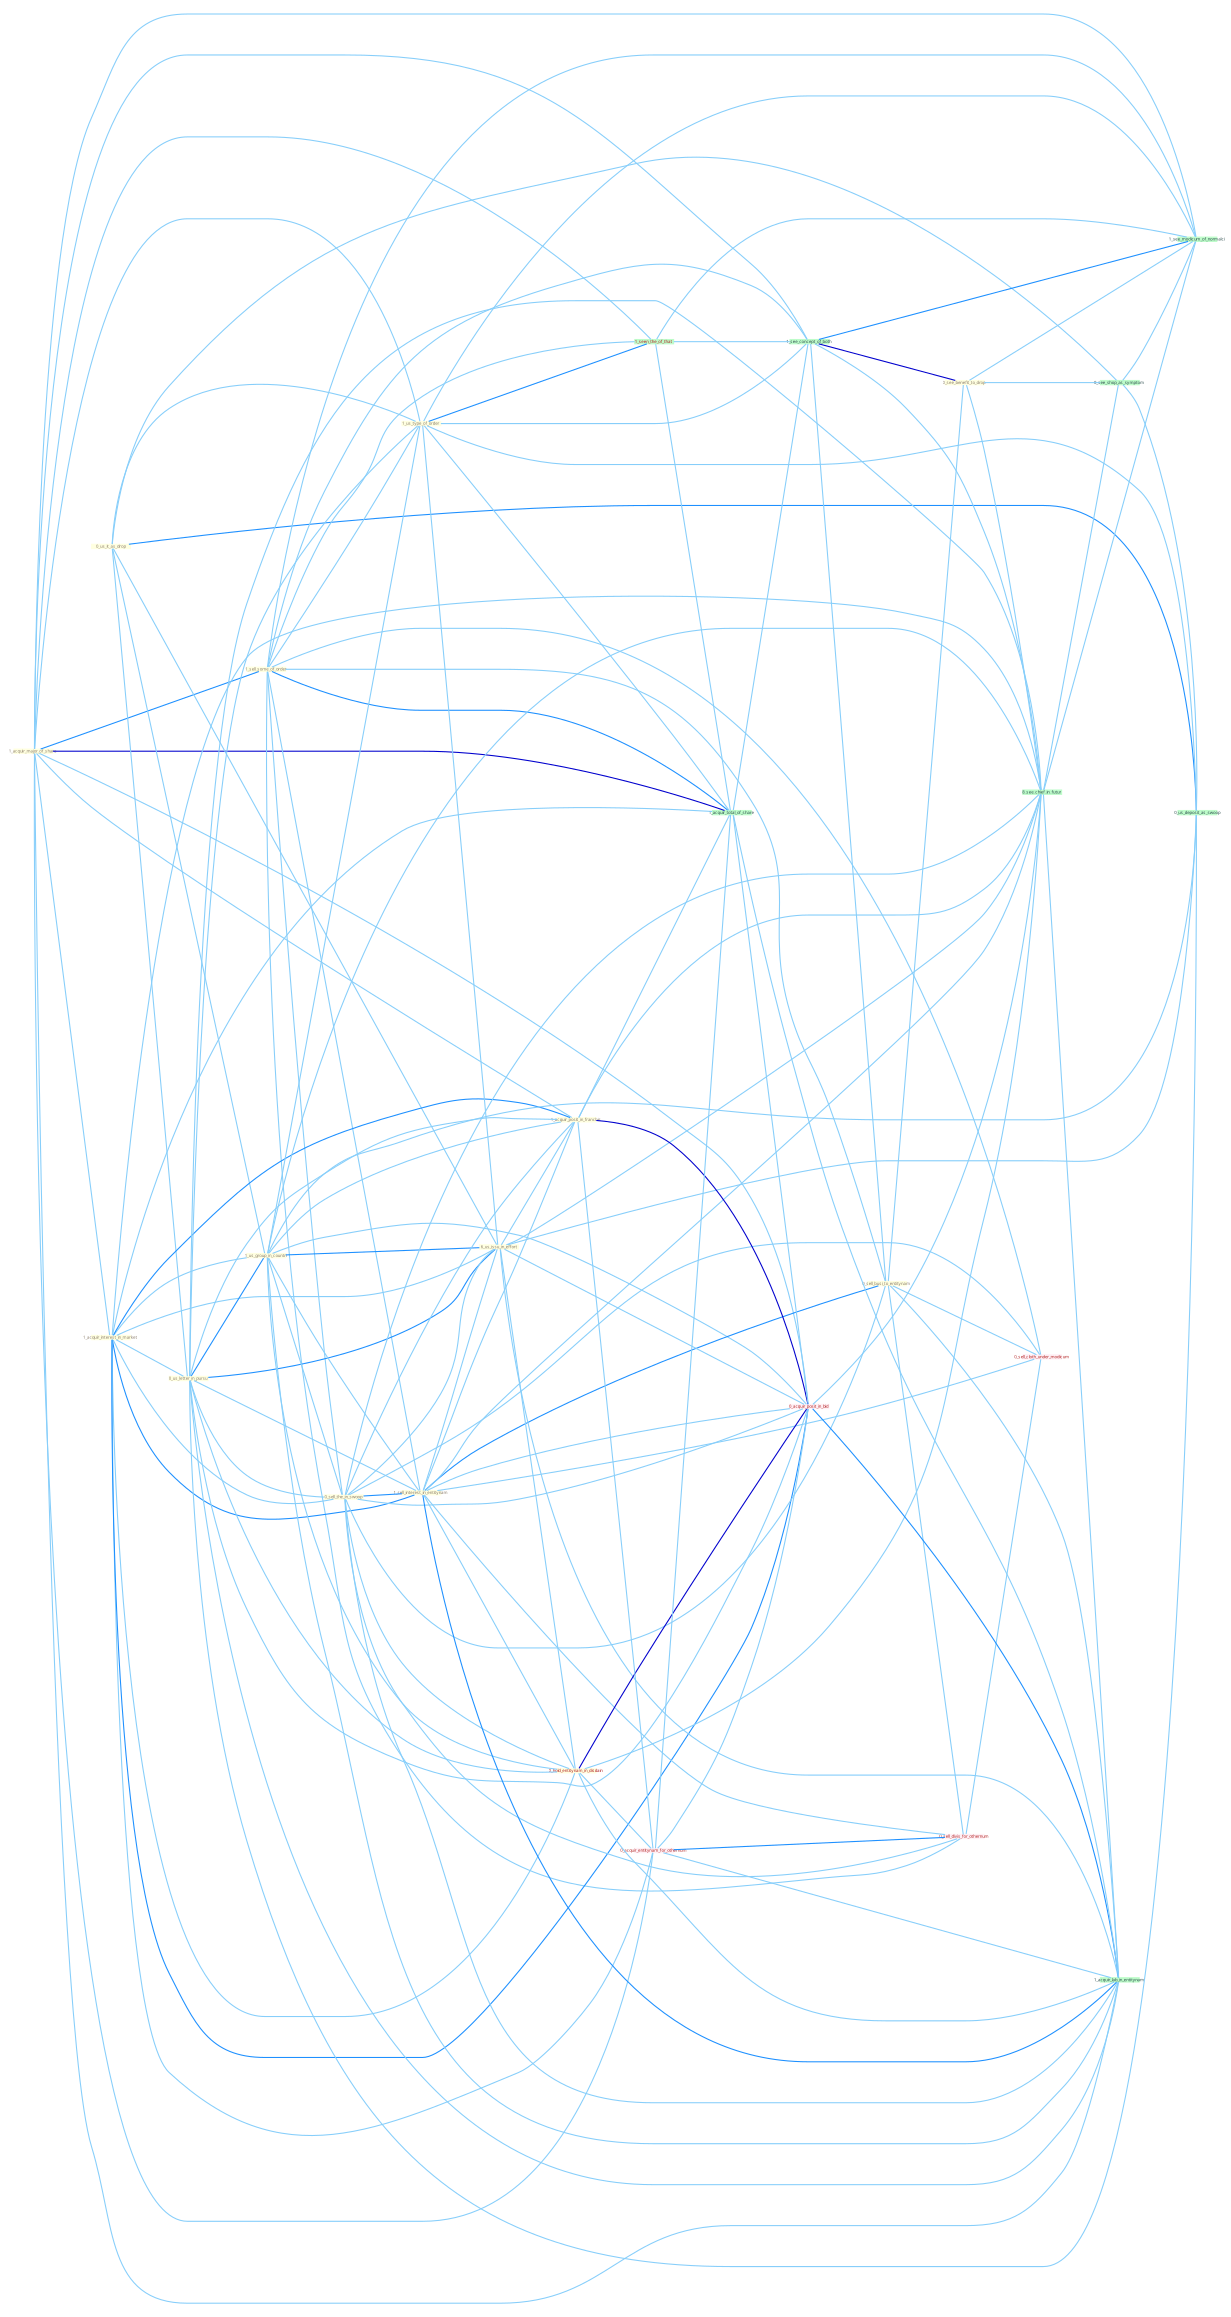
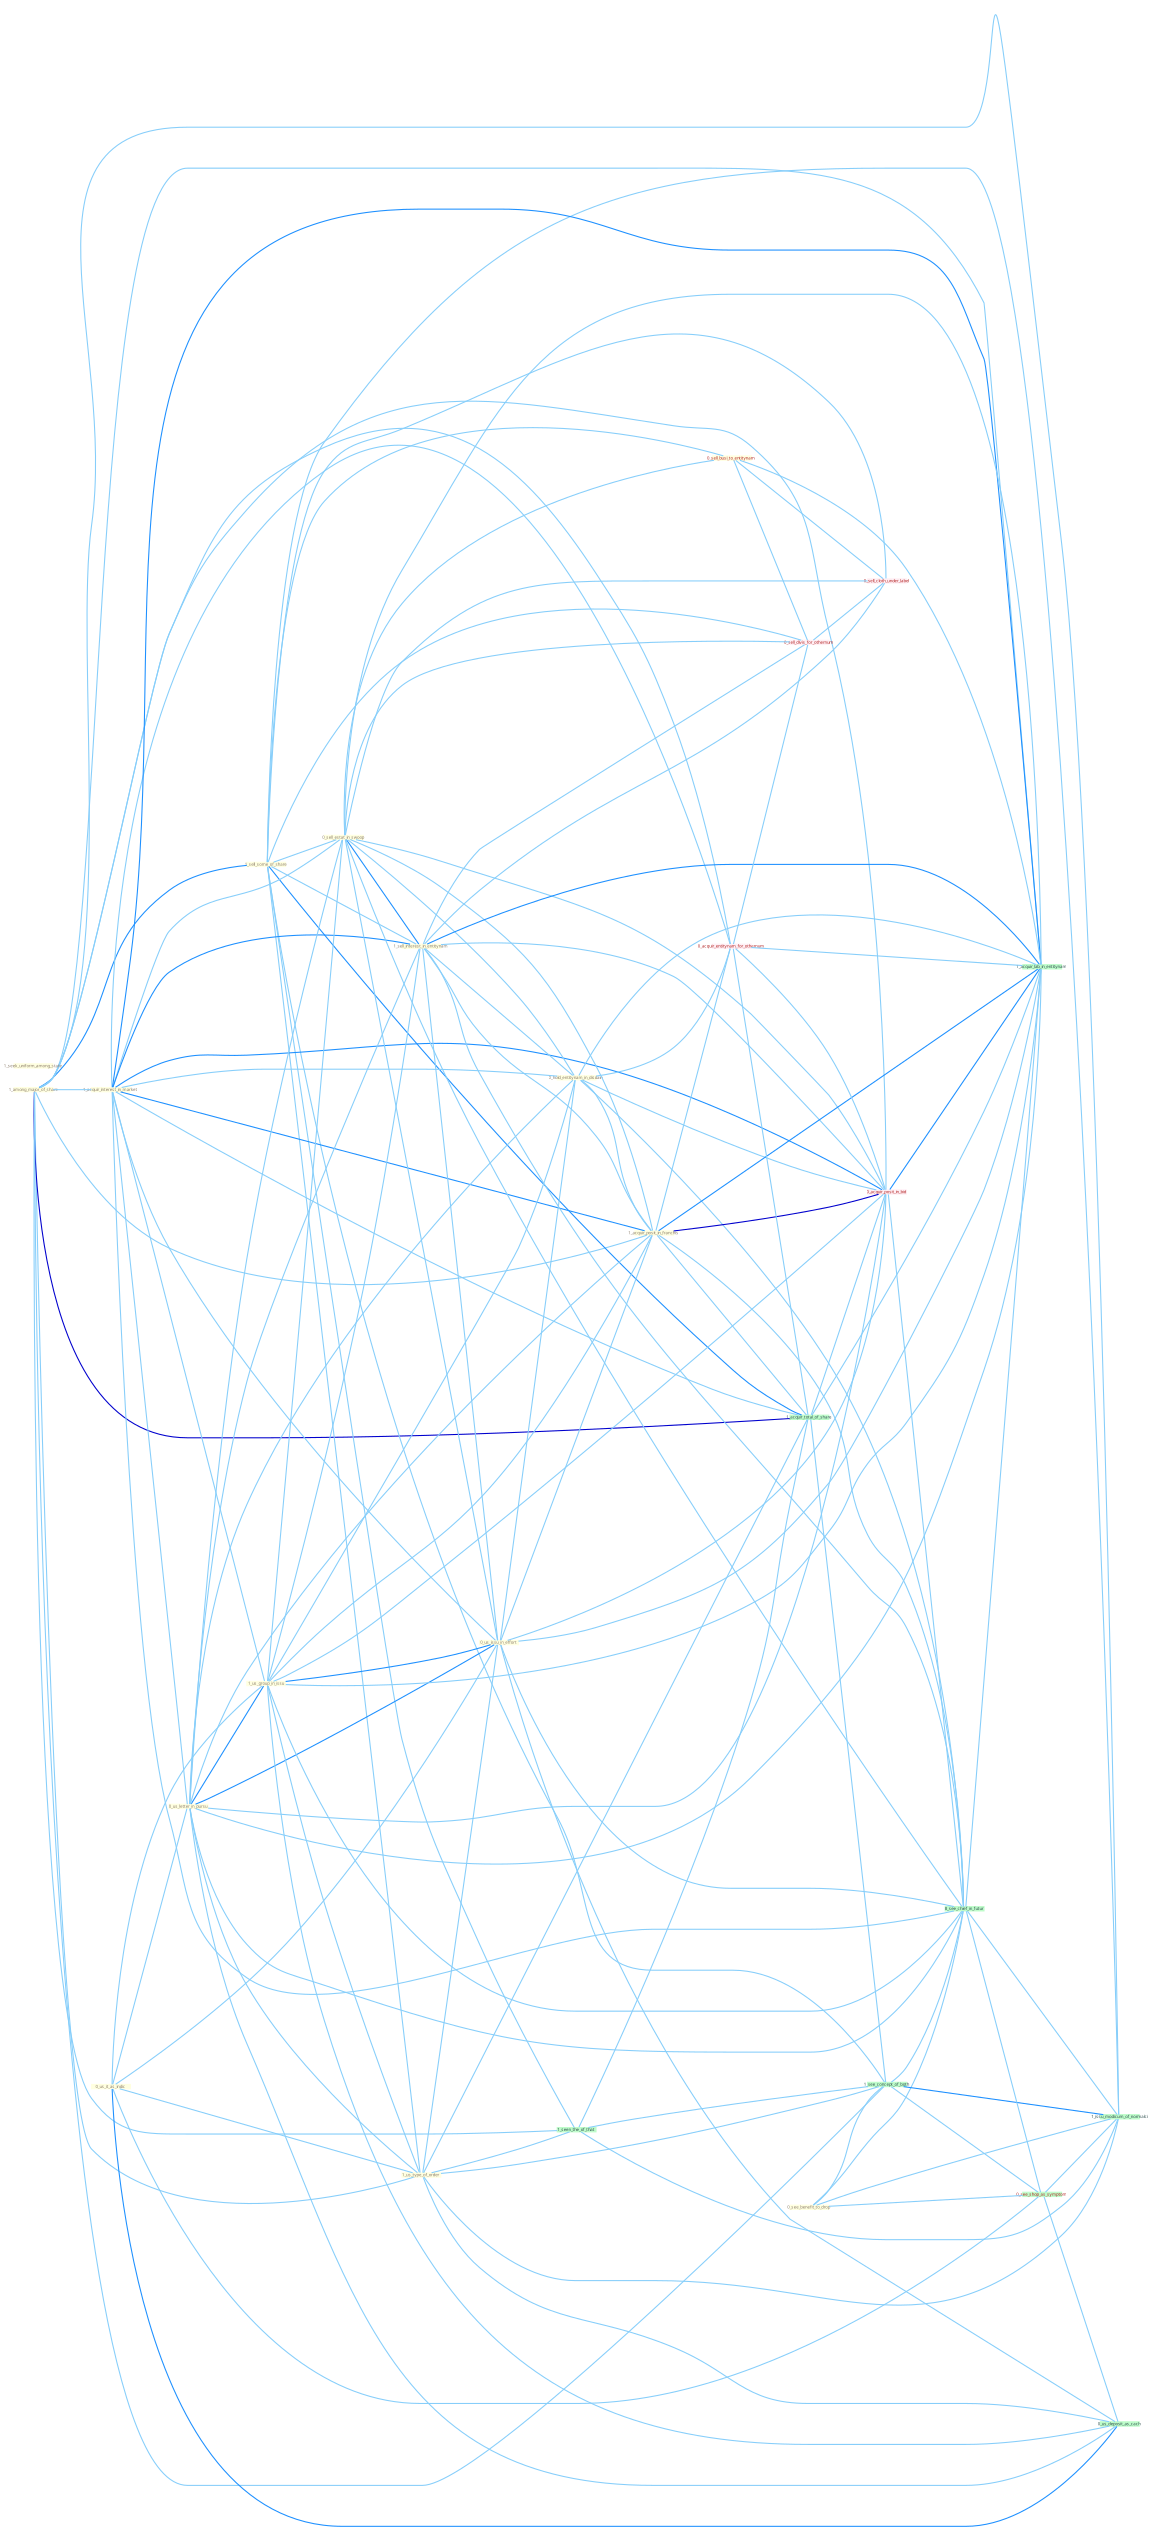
  graph {
    fontname="Noto Sans"
    rankdir=LR
    node [color="#ffffe0" fixedsize=true fontcolor="#8b7d6b" fontname="Noto Sans" fontsize=4 shape=polygon style=filled]
    edge [color="#87cefa" fontname="Noto Sans" w=1]
-   "1_acquir_major_of_share " [height=.06 width=.5]
-   "0_us_it_as_indic " [height=.06 width=.5 label="0_us_it_as_drop"]
-   "1_sell_some_of_share " [height=.06 width=.5 label="1_sell_some_of_order"]
+   "1_acquir_major_of_share " [height=.06 width=.5 label="1_among_major_of_share"]
+   "0_us_it_as_indic " [height=.06 width=.5]
+   "1_sell_some_of_share " [height=.06 width=.5]
    "1_acquir_interest_in_market " [height=.06 width=.5]
    "0_us_letter_in_pursu " [height=.06 width=.5]
-   "1_us_group_in_countri " [height=.06 width=.5]
+   "1_us_group_in_countri " [height=.06 width=.5 label="1_us_group_in_issu"]
    "1_us_type_of_order " [height=.06 width=.5]
-   "0_sell_estat_in_swoop " [height=.06 width=.5 label="0_sell_the_in_swoop"]
+   "0_sell_estat_in_swoop " [height=.06 width=.5]
    "1_sell_interest_in_entitynam " [height=.06 width=.5]
-   "0_sell_busi_to_entitynam " [height=.06 width=.5]
-   "0_us_issu_in_effort " [height=.06 width=.5 label="6_us_issu_in_effort"]
-   "0_hold_entitynam_in_disdain " [fontcolor="#b22222" height=.06 width=.5]
+   "0_sell_busi_to_entitynam " [fontcolor="#b22222" height=.06 width=.5]
+   "0_us_issu_in_effort " [height=.06 width=.5]
+   "0_hold_entitynam_in_disdain " [height=.06 width=.5]
+   "1_seek_uniform_among_state " [height=.06 width=.5]
    "1_acquir_posit_in_franchis " [height=.06 width=.5]
    "0_see_benefit_to_drop " [height=.06 width=.5]
    "0_acquir_entitynam_for_othernum " [color="#fff0f5" fontcolor="#b22222" height=.06 width=.5]
    "0_sell_divis_for_othernum " [color="#fff0f5" fontcolor="#b22222" height=.06 width=.5]
-   "0_sell_cloth_under_label " [color="#fff0f5" fontcolor="#b22222" height=.06 width=.5 label="0_sell_cloth_under_modicum"]
+   "0_sell_cloth_under_label " [color="#fff0f5" fontcolor="#b22222" height=.06 width=.5]
    "0_acquir_posit_in_bid " [color="#fff0f5" fontcolor="#b22222" height=.06 width=.5]
-   "1_seen_the_of_that " [color="#BDFCC9" fontcolor="#b22222" height=.06 width=.5]
+   "1_seen_the_of_that " [color="#BDFCC9" fontcolor="#2f4f4f" height=.06 width=.5]
    "1_acquir_total_of_share " [color="#BDFCC9" fontcolor="#2f4f4f" height=.06 width=.5]
    "1_see_concept_of_both " [color="#BDFCC9" fontcolor="#2f4f4f" height=.06 width=.5]
    "1_acquir_lab_in_entitynam " [color="#BDFCC9" fontcolor="#2f4f4f" height=.06 width=.5]
-   "1_see_modicum_of_normalci " [color="#BDFCC9" fontcolor="#2f4f4f" height=.06 width=.5]
-   "0_see_shop_as_symptom " [color="#BDFCC9" fontcolor="#2f4f4f" height=.06 width=.5]
-   "0_us_deposit_as_cach " [color="#BDFCC9" fontcolor="#2f4f4f" height=.06 width=.5 label="0_us_deposit_as_swoop"]
+   "1_see_modicum_of_normalci " [color="#BDFCC9" fontcolor="#2f4f4f" height=.06 width=.5 label="1_issu_modicum_of_normalci"]
+   "0_see_shop_as_symptom " [color="#BDFCC9" fontcolor="#b22222" height=.06 width=.5]
+   "0_us_deposit_as_cach " [color="#BDFCC9" fontcolor="#2f4f4f" height=.06 width=.5]
    n27 [color="#BDFCC9" fontcolor="#2f4f4f" height=.06 label="8_see_chief_in_futur" width=.5]
    subgraph sub_1 {
      "1_acquir_major_of_share "
      "0_us_it_as_indic "
      "1_sell_some_of_share "
      "1_acquir_interest_in_market "
      "0_us_letter_in_pursu "
      "1_us_group_in_countri "
      "1_us_type_of_order "
      "0_sell_estat_in_swoop "
      "1_sell_interest_in_entitynam "
      "0_sell_busi_to_entitynam "
      "0_us_issu_in_effort "
      "0_hold_entitynam_in_disdain "
+     "1_seek_uniform_among_state "
      "1_acquir_posit_in_franchis "
      "0_see_benefit_to_drop "
    }
    subgraph sub_2 {
      "0_acquir_entitynam_for_othernum "
      "0_sell_divis_for_othernum "
      "0_sell_cloth_under_label "
      "0_acquir_posit_in_bid "
    }
    "1_acquir_major_of_share " -- "1_sell_some_of_share " [color="#1e90ff" w=2]
    "1_acquir_major_of_share " -- "1_acquir_interest_in_market "
    "1_acquir_major_of_share " -- "1_us_type_of_order "
    "1_acquir_major_of_share " -- "1_acquir_posit_in_franchis "
    "1_acquir_major_of_share " -- "0_acquir_entitynam_for_othernum "
    "1_acquir_major_of_share " -- "0_acquir_posit_in_bid "
    "1_acquir_major_of_share " -- "1_seen_the_of_that "
    "1_acquir_major_of_share " -- "1_acquir_total_of_share " [color="#0000cd" w=3]
    "1_acquir_major_of_share " -- "1_see_concept_of_both "
    "1_acquir_major_of_share " -- "1_acquir_lab_in_entitynam "
    "1_acquir_major_of_share " -- "1_see_modicum_of_normalci "
    "0_us_it_as_indic " -- "0_us_letter_in_pursu "
    "0_us_it_as_indic " -- "1_us_group_in_countri "
    "0_us_it_as_indic " -- "1_us_type_of_order "
    "0_us_it_as_indic " -- "0_us_issu_in_effort "
    "0_us_it_as_indic " -- "0_see_shop_as_symptom "
    "0_us_it_as_indic " -- "0_us_deposit_as_cach " [color="#1e90ff" w=2]
    "1_sell_some_of_share " -- "1_us_type_of_order "
    "1_sell_some_of_share " -- "0_sell_estat_in_swoop "
    "1_sell_some_of_share " -- "1_sell_interest_in_entitynam "
    "1_sell_some_of_share " -- "0_sell_busi_to_entitynam "
    "1_sell_some_of_share " -- "0_sell_divis_for_othernum "
    "1_sell_some_of_share " -- "0_sell_cloth_under_label "
    "1_sell_some_of_share " -- "1_seen_the_of_that "
    "1_sell_some_of_share " -- "1_acquir_total_of_share " [color="#1e90ff" w=2]
    "1_sell_some_of_share " -- "1_see_concept_of_both "
    "1_sell_some_of_share " -- "1_see_modicum_of_normalci "
    "1_acquir_interest_in_market " -- "0_us_letter_in_pursu "
    "1_acquir_interest_in_market " -- "1_us_group_in_countri "
    "1_acquir_interest_in_market " -- "0_sell_estat_in_swoop "
    "1_acquir_interest_in_market " -- "1_sell_interest_in_entitynam " [color="#1e90ff" w=2]
    "1_acquir_interest_in_market " -- "0_us_issu_in_effort "
    "1_acquir_interest_in_market " -- "0_hold_entitynam_in_disdain "
    "1_acquir_interest_in_market " -- "1_acquir_posit_in_franchis " [color="#1e90ff" w=2]
    "1_acquir_interest_in_market " -- "0_acquir_entitynam_for_othernum "
    "1_acquir_interest_in_market " -- "0_acquir_posit_in_bid " [color="#1e90ff" w=2]
    "1_acquir_interest_in_market " -- "1_acquir_total_of_share "
+   "1_acquir_interest_in_market " -- "1_acquir_lab_in_entitynam " [color="#1e90ff" w=2]
    "1_acquir_interest_in_market " -- n27
    "0_us_letter_in_pursu " -- "1_us_group_in_countri " [color="#1e90ff" w=2]
    "0_us_letter_in_pursu " -- "1_us_type_of_order "
    "0_us_letter_in_pursu " -- "0_sell_estat_in_swoop "
    "0_us_letter_in_pursu " -- "1_sell_interest_in_entitynam "
    "0_us_letter_in_pursu " -- "0_us_issu_in_effort " [color="#1e90ff" w=2]
    "0_us_letter_in_pursu " -- "0_hold_entitynam_in_disdain "
    "0_us_letter_in_pursu " -- "1_acquir_posit_in_franchis "
    "0_us_letter_in_pursu " -- "0_acquir_posit_in_bid "
    "0_us_letter_in_pursu " -- "1_acquir_lab_in_entitynam "
    "0_us_letter_in_pursu " -- "0_us_deposit_as_cach "
    "0_us_letter_in_pursu " -- n27
    "1_us_group_in_countri " -- "1_us_type_of_order "
    "1_us_group_in_countri " -- "0_sell_estat_in_swoop "
    "1_us_group_in_countri " -- "1_sell_interest_in_entitynam "
    "1_us_group_in_countri " -- "0_us_issu_in_effort " [color="#1e90ff" w=2]
    "1_us_group_in_countri " -- "0_hold_entitynam_in_disdain "
    "1_us_group_in_countri " -- "1_acquir_posit_in_franchis "
    "1_us_group_in_countri " -- "0_acquir_posit_in_bid "
    "1_us_group_in_countri " -- "1_acquir_lab_in_entitynam "
    "1_us_group_in_countri " -- "0_us_deposit_as_cach "
    "1_us_group_in_countri " -- n27
    "1_us_type_of_order " -- "0_us_issu_in_effort "
-   "1_us_type_of_order " -- "1_seen_the_of_that " [color="#1e90ff"]
+   "1_us_type_of_order " -- "1_seen_the_of_that "
    "1_us_type_of_order " -- "1_acquir_total_of_share "
    "1_us_type_of_order " -- "1_see_concept_of_both "
    "1_us_type_of_order " -- "1_see_modicum_of_normalci "
    "1_us_type_of_order " -- "0_us_deposit_as_cach "
    "0_sell_estat_in_swoop " -- "1_sell_interest_in_entitynam " [color="#1e90ff" w=2]
    "0_sell_estat_in_swoop " -- "0_sell_busi_to_entitynam "
    "0_sell_estat_in_swoop " -- "0_us_issu_in_effort "
    "0_sell_estat_in_swoop " -- "0_hold_entitynam_in_disdain "
    "0_sell_estat_in_swoop " -- "1_acquir_posit_in_franchis "
    "0_sell_estat_in_swoop " -- "0_sell_divis_for_othernum "
    "0_sell_estat_in_swoop " -- "0_sell_cloth_under_label "
    "0_sell_estat_in_swoop " -- "0_acquir_posit_in_bid "
    "0_sell_estat_in_swoop " -- "1_acquir_lab_in_entitynam "
    "0_sell_estat_in_swoop " -- n27
-   "1_sell_interest_in_entitynam " -- "0_sell_busi_to_entitynam " [color="#1e90ff" w=2]
    "1_sell_interest_in_entitynam " -- "0_us_issu_in_effort "
    "1_sell_interest_in_entitynam " -- "0_hold_entitynam_in_disdain "
    "1_sell_interest_in_entitynam " -- "1_acquir_posit_in_franchis "
    "1_sell_interest_in_entitynam " -- "0_sell_divis_for_othernum "
    "1_sell_interest_in_entitynam " -- "0_sell_cloth_under_label "
    "1_sell_interest_in_entitynam " -- "0_acquir_posit_in_bid "
    "1_sell_interest_in_entitynam " -- "1_acquir_lab_in_entitynam " [color="#1e90ff" w=2]
    "1_sell_interest_in_entitynam " -- n27
-   "0_sell_busi_to_entitynam " -- "0_see_benefit_to_drop "
    "0_sell_busi_to_entitynam " -- "0_sell_divis_for_othernum "
    "0_sell_busi_to_entitynam " -- "0_sell_cloth_under_label "
    "0_sell_busi_to_entitynam " -- "1_acquir_lab_in_entitynam "
    "0_us_issu_in_effort " -- "0_hold_entitynam_in_disdain "
    "0_us_issu_in_effort " -- "1_acquir_posit_in_franchis "
    "0_us_issu_in_effort " -- "0_acquir_posit_in_bid "
    "0_us_issu_in_effort " -- "1_acquir_lab_in_entitynam "
    "0_us_issu_in_effort " -- "0_us_deposit_as_cach "
    "0_us_issu_in_effort " -- n27
+   "0_hold_entitynam_in_disdain " -- "1_acquir_posit_in_franchis "
    "0_hold_entitynam_in_disdain " -- "0_acquir_entitynam_for_othernum "
-   "0_hold_entitynam_in_disdain " -- "0_acquir_posit_in_bid " [color="#0000cd"]
+   "0_hold_entitynam_in_disdain " -- "0_acquir_posit_in_bid "
    "0_hold_entitynam_in_disdain " -- "1_acquir_lab_in_entitynam "
    "0_hold_entitynam_in_disdain " -- n27
    "1_acquir_posit_in_franchis " -- "0_acquir_entitynam_for_othernum "
    "1_acquir_posit_in_franchis " -- "0_acquir_posit_in_bid " [color="#0000cd" w=3]
    "1_acquir_posit_in_franchis " -- "1_acquir_total_of_share "
+   "1_acquir_posit_in_franchis " -- "1_acquir_lab_in_entitynam " [color="#1e90ff" w=2]
    "1_acquir_posit_in_franchis " -- n27
-   "0_see_benefit_to_drop " -- "1_see_concept_of_both " [color="#0000cd"]
+   "0_see_benefit_to_drop " -- "1_see_concept_of_both "
    "0_see_benefit_to_drop " -- "1_see_modicum_of_normalci "
    "0_see_benefit_to_drop " -- "0_see_shop_as_symptom "
    "0_see_benefit_to_drop " -- n27
-   "0_acquir_entitynam_for_othernum " -- "0_sell_divis_for_othernum " [color="#1e90ff" w=2]
+   "0_acquir_entitynam_for_othernum " -- "0_sell_divis_for_othernum " [w=2]
    "0_acquir_entitynam_for_othernum " -- "0_acquir_posit_in_bid "
    "0_acquir_entitynam_for_othernum " -- "1_acquir_total_of_share "
    "0_acquir_entitynam_for_othernum " -- "1_acquir_lab_in_entitynam "
    "0_sell_divis_for_othernum " -- "0_sell_cloth_under_label "
    "0_acquir_posit_in_bid " -- "1_acquir_lab_in_entitynam " [color="#1e90ff" w=2]
    "0_acquir_posit_in_bid " -- n27
    "1_seen_the_of_that " -- "1_acquir_total_of_share "
    "1_seen_the_of_that " -- "1_see_concept_of_both "
    "1_seen_the_of_that " -- "1_see_modicum_of_normalci "
    "1_acquir_total_of_share " -- "0_acquir_posit_in_bid "
    "1_acquir_total_of_share " -- "1_see_concept_of_both "
    "1_acquir_total_of_share " -- "1_acquir_lab_in_entitynam "
    "1_see_concept_of_both " -- "1_see_modicum_of_normalci " [color="#1e90ff" w=2]
-   "1_see_concept_of_both " -- "0_sell_busi_to_entitynam "
+   "1_see_concept_of_both " -- "0_see_shop_as_symptom "
    "1_see_concept_of_both " -- n27
    "0_see_shop_as_symptom " -- "1_see_modicum_of_normalci "
    "0_see_shop_as_symptom " -- "0_us_deposit_as_cach "
    n27 -- "1_acquir_lab_in_entitynam "
    n27 -- "1_see_modicum_of_normalci "
    n27 -- "0_see_shop_as_symptom "
  }
